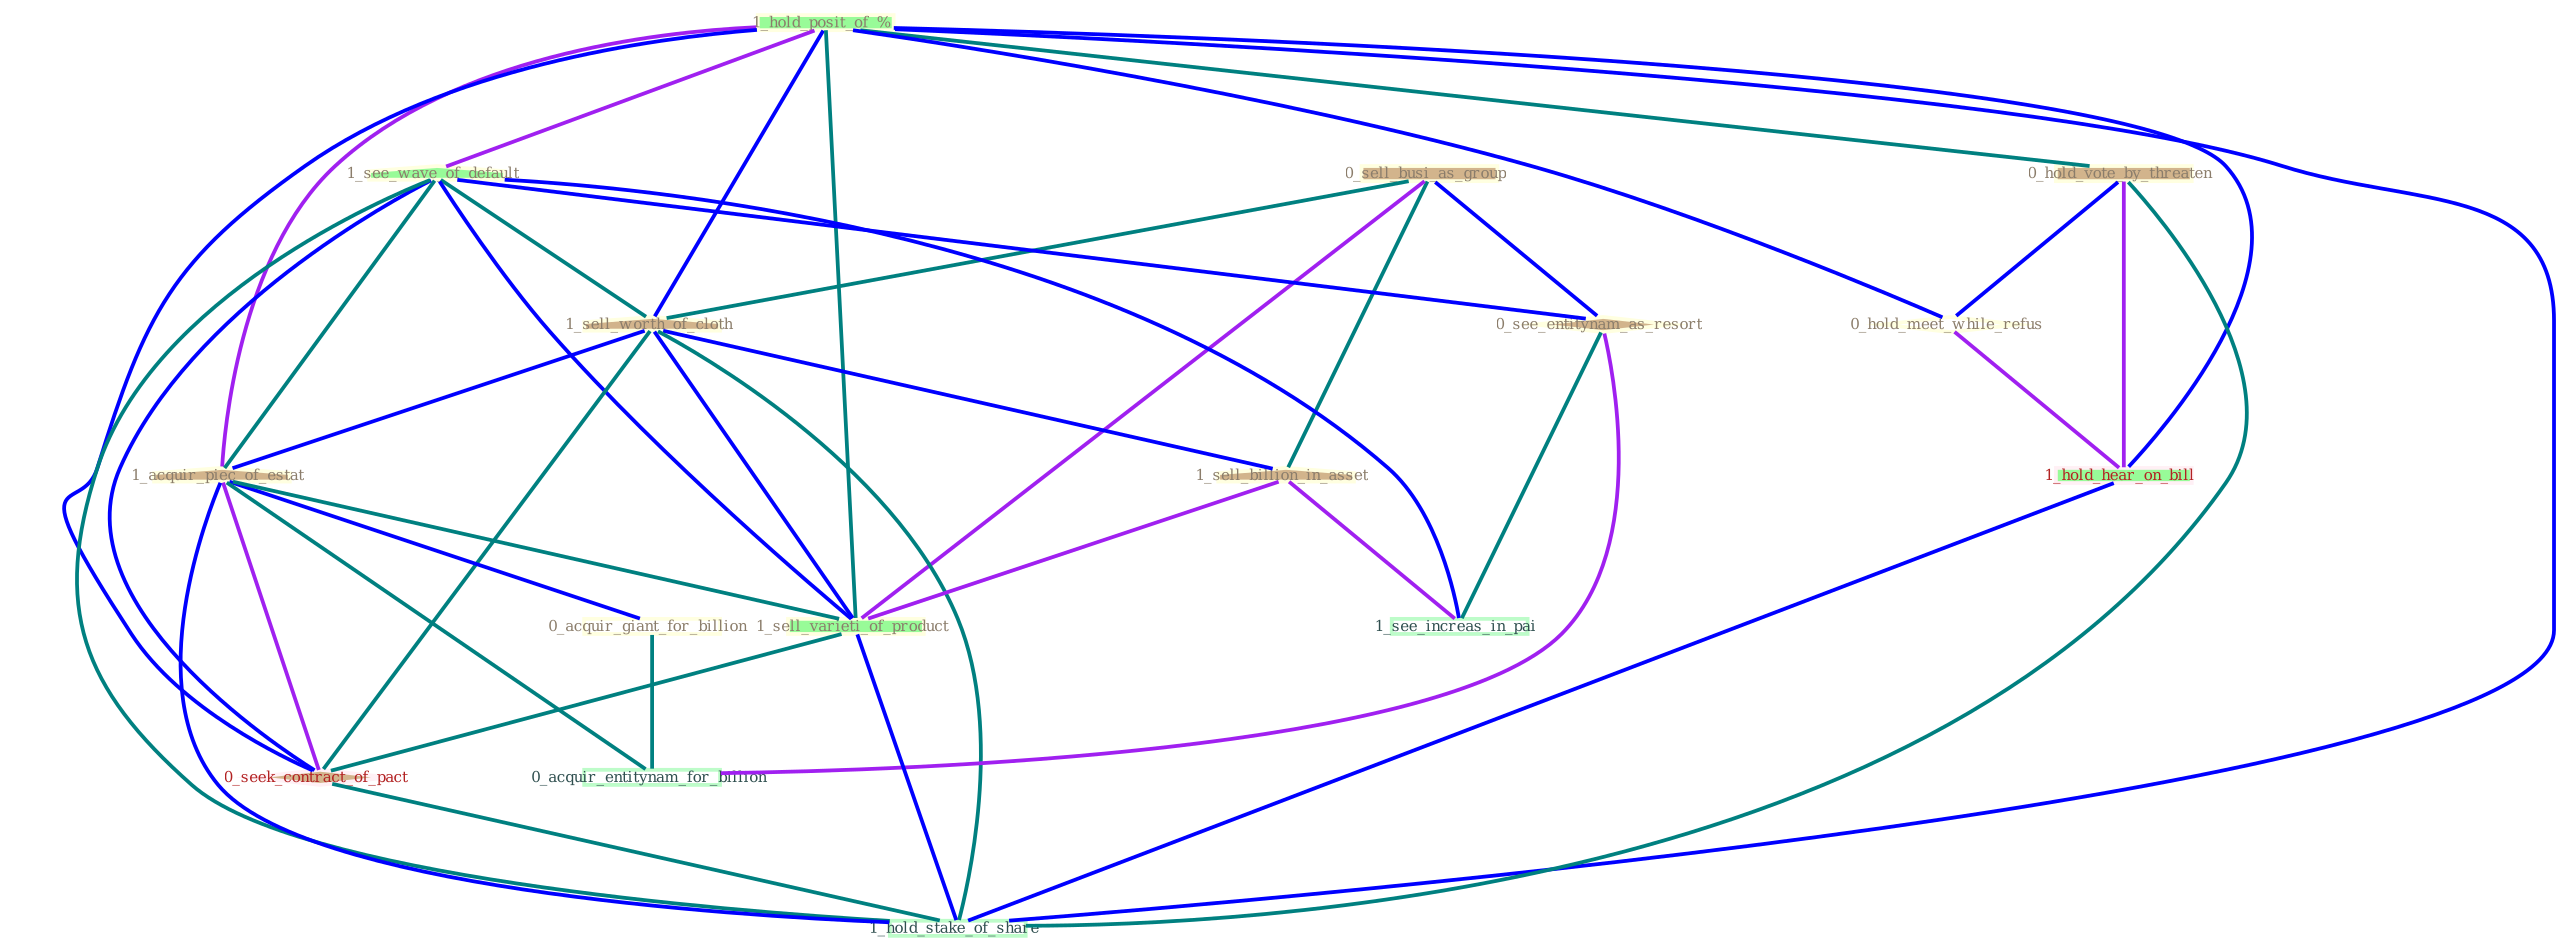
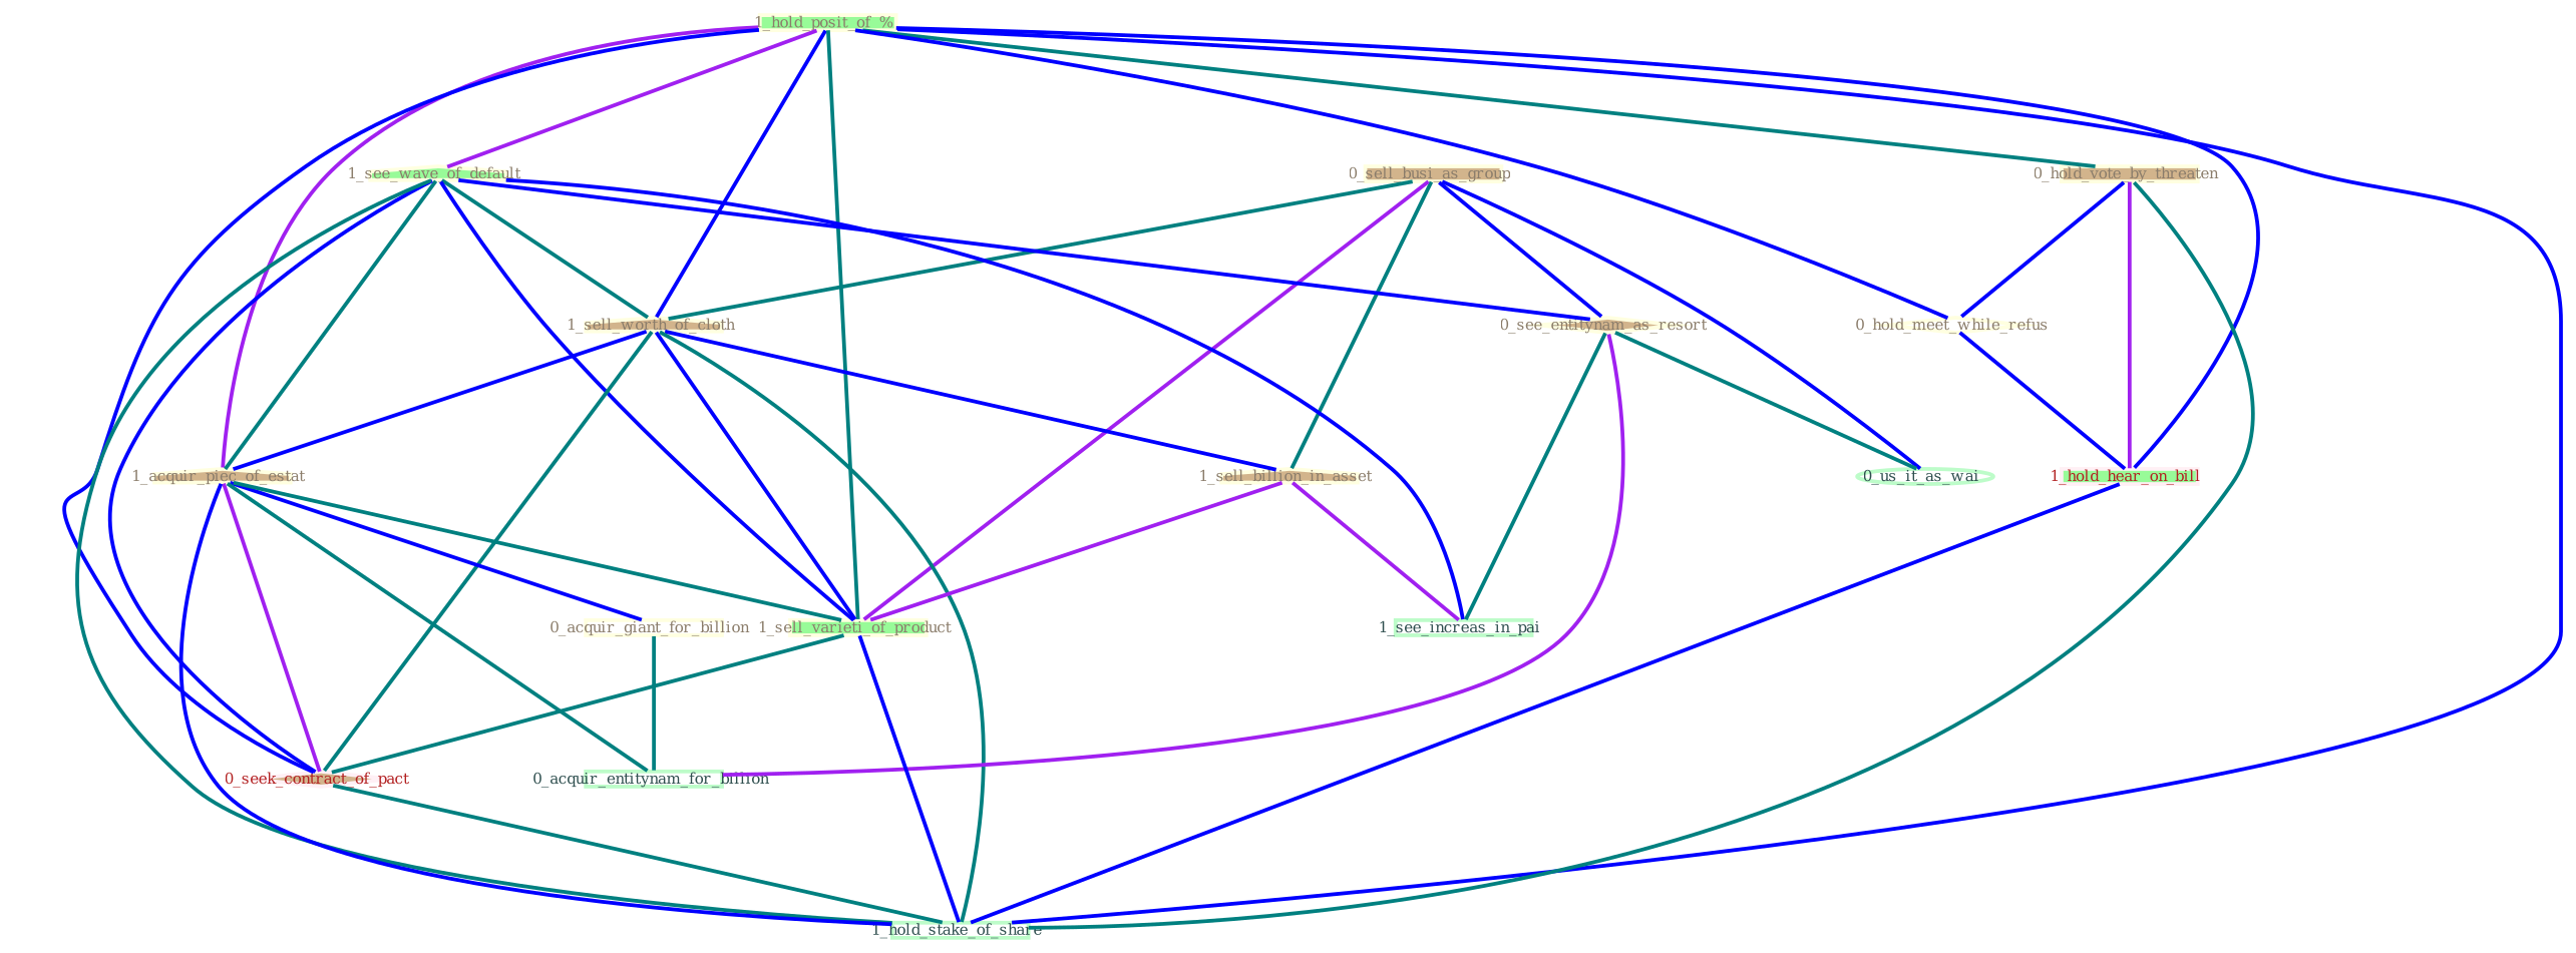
  graph {
    node [color="#ffffe0" fillcolor=tan fixedsize=true fontcolor="#8b7d6b" fontsize=4 shape=box style=filled]
    edge [color=blue w=1]
    "0_sell_busi_as_group " [height=.06 width=.5]
    "1_hold_posit_of_% " [fillcolor=palegreen height=.06 width=.5]
    "1_see_wave_of_default " [fillcolor=palegreen height=.06 shape=house width=.5]
    "1_sell_worth_of_cloth " [height=.06 shape=house width=.5]
    "0_hold_vote_by_threaten " [height=.06 width=.5]
    "1_acquir_piec_of_estat " [height=.06 shape=house width=.5]
    "0_acquir_giant_for_billion " [fillcolor=white height=.06 width=.5]
    "0_see_entitynam_as_resort " [height=.06 shape=diamond width=.5]
    "0_hold_meet_while_refus " [fillcolor=white height=.06 shape=diamond width=.5]
    "1_sell_billion_in_asset " [height=.06 shape=house width=.5]
    "1_sell_varieti_of_product " [fillcolor=palegreen height=.06 width=.5]
    "0_seek_contract_of_pact " [color="#fff0f5" fontcolor="#b22222" height=.06 shape=diamond width=.5]
    "1_hold_hear_on_bill " [color="#fff0f5" fillcolor=palegreen fontcolor="#b22222" height=.06 width=.5]
+   "0_us_it_as_wai " [color="#BDFCC9" fillcolor=white fontcolor="#2f4f4f" height=.06 shape=ellipse width=.5]
    "1_hold_stake_of_share " [color="#BDFCC9" fillcolor=white fontcolor="#2f4f4f" height=.06 width=.5]
    "1_see_increas_in_pai " [color="#BDFCC9" fillcolor=white fontcolor="#2f4f4f" height=.06 width=.5]
    "0_acquir_entitynam_for_billion " [color="#BDFCC9" fillcolor=white fontcolor="#2f4f4f" height=.06 width=.5]
    subgraph sub_1 {
      "0_sell_busi_as_group "
      "1_hold_posit_of_% "
      "1_see_wave_of_default "
      "1_sell_worth_of_cloth "
      "0_hold_vote_by_threaten "
      "1_acquir_piec_of_estat "
      "0_acquir_giant_for_billion "
      "0_see_entitynam_as_resort "
      "0_hold_meet_while_refus "
      "1_sell_billion_in_asset "
      "1_sell_varieti_of_product "
    }
    subgraph sub_2 {
      "0_seek_contract_of_pact "
      "1_hold_hear_on_bill "
    }
    "0_sell_busi_as_group " -- "1_sell_worth_of_cloth " [color=teal]
    "0_sell_busi_as_group " -- "0_see_entitynam_as_resort "
    "0_sell_busi_as_group " -- "1_sell_billion_in_asset " [color=teal]
    "0_sell_busi_as_group " -- "1_sell_varieti_of_product " [color=purple]
+   "0_sell_busi_as_group " -- "0_us_it_as_wai "
    "1_hold_posit_of_% " -- "1_see_wave_of_default " [color=purple]
    "1_hold_posit_of_% " -- "1_sell_worth_of_cloth "
    "1_hold_posit_of_% " -- "0_hold_vote_by_threaten " [color=teal]
    "1_hold_posit_of_% " -- "1_acquir_piec_of_estat " [color=purple]
    "1_hold_posit_of_% " -- "0_hold_meet_while_refus "
    "1_hold_posit_of_% " -- "1_sell_varieti_of_product " [color=teal]
    "1_hold_posit_of_% " -- "0_seek_contract_of_pact "
    "1_hold_posit_of_% " -- "1_hold_hear_on_bill "
    "1_hold_posit_of_% " -- "1_hold_stake_of_share " [w=2]
    "1_see_wave_of_default " -- "1_sell_worth_of_cloth " [color=teal]
    "1_see_wave_of_default " -- "1_acquir_piec_of_estat " [color=teal]
    "1_see_wave_of_default " -- "0_see_entitynam_as_resort "
    "1_see_wave_of_default " -- "1_sell_varieti_of_product "
    "1_see_wave_of_default " -- "0_seek_contract_of_pact "
    "1_see_wave_of_default " -- "1_hold_stake_of_share " [color=teal]
    "1_see_wave_of_default " -- "1_see_increas_in_pai "
    "1_sell_worth_of_cloth " -- "1_acquir_piec_of_estat "
    "1_sell_worth_of_cloth " -- "1_sell_billion_in_asset "
    "1_sell_worth_of_cloth " -- "1_sell_varieti_of_product " [w=2]
    "1_sell_worth_of_cloth " -- "0_seek_contract_of_pact " [color=teal]
    "1_sell_worth_of_cloth " -- "1_hold_stake_of_share " [color=teal]
    "0_hold_vote_by_threaten " -- "0_hold_meet_while_refus "
    "0_hold_vote_by_threaten " -- "1_hold_hear_on_bill " [color=purple]
    "0_hold_vote_by_threaten " -- "1_hold_stake_of_share " [color=teal]
    "1_acquir_piec_of_estat " -- "0_acquir_giant_for_billion "
    "1_acquir_piec_of_estat " -- "1_sell_varieti_of_product " [color=teal]
    "1_acquir_piec_of_estat " -- "0_seek_contract_of_pact " [color=purple]
    "1_acquir_piec_of_estat " -- "1_hold_stake_of_share "
    "1_acquir_piec_of_estat " -- "0_acquir_entitynam_for_billion " [color=teal]
    "0_acquir_giant_for_billion " -- "0_acquir_entitynam_for_billion " [color=teal w=3]
+   "0_see_entitynam_as_resort " -- "0_us_it_as_wai " [color=teal]
    "0_see_entitynam_as_resort " -- "1_see_increas_in_pai " [color=teal]
    "0_see_entitynam_as_resort " -- "0_acquir_entitynam_for_billion " [color=purple]
-   "0_hold_meet_while_refus " -- "1_hold_hear_on_bill " [color=purple]
+   "0_hold_meet_while_refus " -- "1_hold_hear_on_bill "
    "1_sell_billion_in_asset " -- "1_sell_varieti_of_product " [color=purple]
    "1_sell_billion_in_asset " -- "1_see_increas_in_pai " [color=purple]
    "1_sell_varieti_of_product " -- "0_seek_contract_of_pact " [color=teal]
    "1_sell_varieti_of_product " -- "1_hold_stake_of_share "
    "0_seek_contract_of_pact " -- "1_hold_stake_of_share " [color=teal]
    "1_hold_hear_on_bill " -- "1_hold_stake_of_share "
  }
